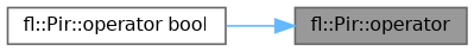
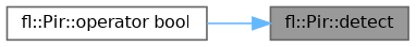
  digraph {
    rankdir=RL
    node [fontname=Helvetica fontsize=10 shape=box style=filled]
-   n1 [color=gray40 fillcolor=grey60 fontcolor=black height=0.2 label="fl::Pir::operator" width=0.4]
+   n1 [color=gray40 fillcolor=grey60 fontcolor=black height=0.2 label="fl::Pir::detect" width=0.4]
    n2 [color=grey40 fillcolor=white height=0.2 label="fl::Pir::operator bool" width=0.4]
    n1 -> n2 [color=steelblue1 dir=back fontname=Helvetica fontsize=10 labelfontname=Helvetica labelfontsize=10 style=solid]
  }
